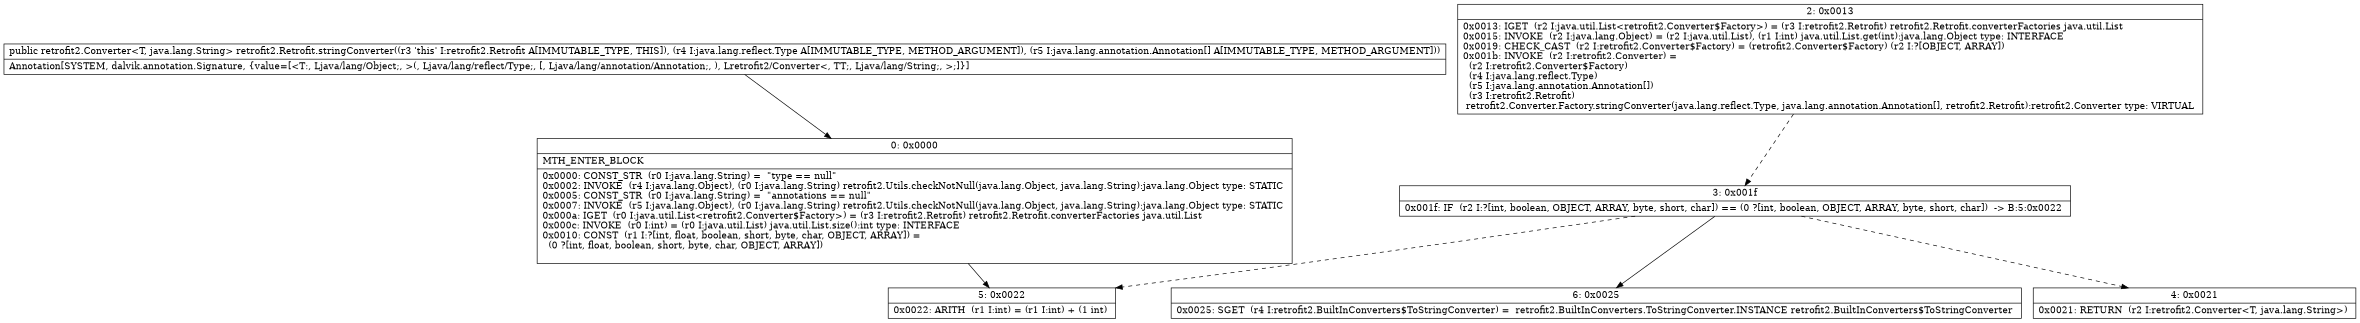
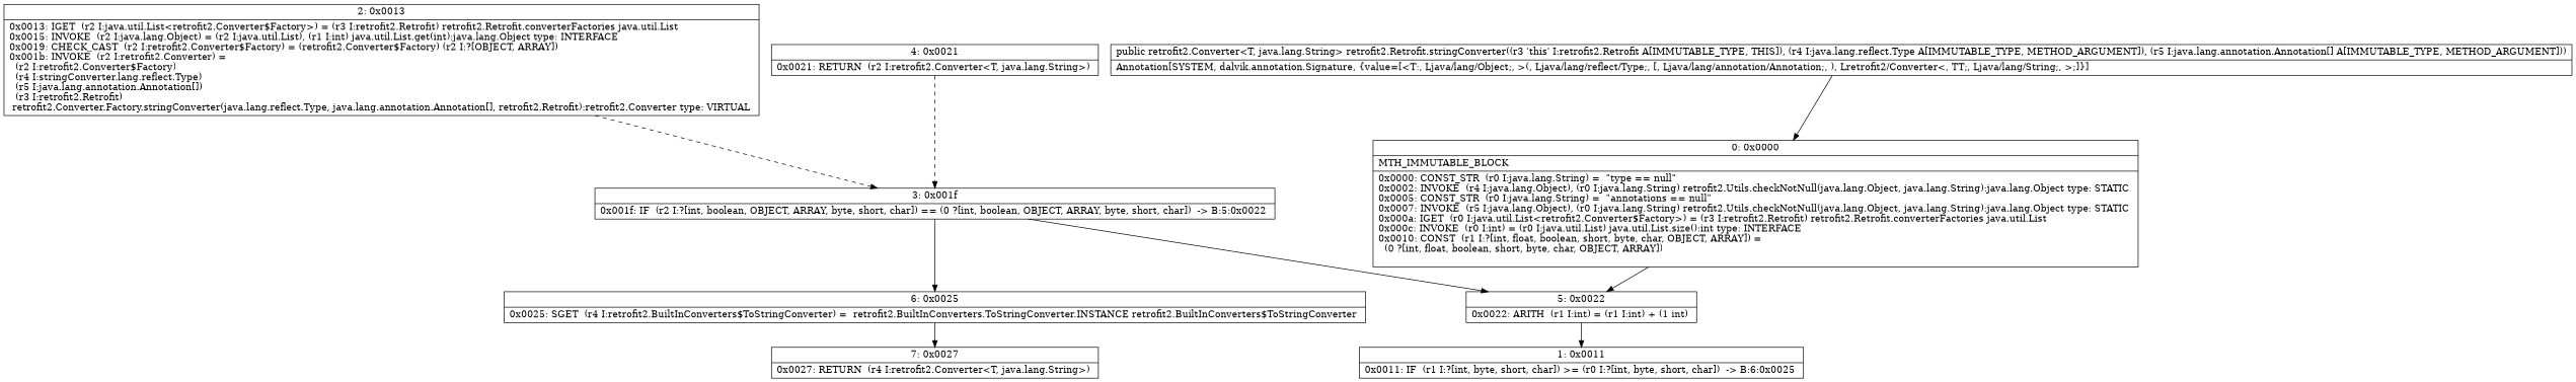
  digraph {
    node [shape=record]
-   n1 [label="{0\:\ 0x0000|MTH_ENTER_BLOCK\l|0x0000: CONST_STR  (r0 I:java.lang.String) =  \"type == null\" \l0x0002: INVOKE  (r4 I:java.lang.Object), (r0 I:java.lang.String) retrofit2.Utils.checkNotNull(java.lang.Object, java.lang.String):java.lang.Object type: STATIC \l0x0005: CONST_STR  (r0 I:java.lang.String) =  \"annotations == null\" \l0x0007: INVOKE  (r5 I:java.lang.Object), (r0 I:java.lang.String) retrofit2.Utils.checkNotNull(java.lang.Object, java.lang.String):java.lang.Object type: STATIC \l0x000a: IGET  (r0 I:java.util.List\<retrofit2.Converter$Factory\>) = (r3 I:retrofit2.Retrofit) retrofit2.Retrofit.converterFactories java.util.List \l0x000c: INVOKE  (r0 I:int) = (r0 I:java.util.List) java.util.List.size():int type: INTERFACE \l0x0010: CONST  (r1 I:?[int, float, boolean, short, byte, char, OBJECT, ARRAY]) = \l  (0 ?[int, float, boolean, short, byte, char, OBJECT, ARRAY])\l \l}"]
+   n1 [label="{0\:\ 0x0000|MTH_IMMUTABLE_BLOCK\l|0x0000: CONST_STR  (r0 I:java.lang.String) =  \"type == null\" \l0x0002: INVOKE  (r4 I:java.lang.Object), (r0 I:java.lang.String) retrofit2.Utils.checkNotNull(java.lang.Object, java.lang.String):java.lang.Object type: STATIC \l0x0005: CONST_STR  (r0 I:java.lang.String) =  \"annotations == null\" \l0x0007: INVOKE  (r5 I:java.lang.Object), (r0 I:java.lang.String) retrofit2.Utils.checkNotNull(java.lang.Object, java.lang.String):java.lang.Object type: STATIC \l0x000a: IGET  (r0 I:java.util.List\<retrofit2.Converter$Factory\>) = (r3 I:retrofit2.Retrofit) retrofit2.Retrofit.converterFactories java.util.List \l0x000c: INVOKE  (r0 I:int) = (r0 I:java.util.List) java.util.List.size():int type: INTERFACE \l0x0010: CONST  (r1 I:?[int, float, boolean, short, byte, char, OBJECT, ARRAY]) = \l  (0 ?[int, float, boolean, short, byte, char, OBJECT, ARRAY])\l \l}"]
    n2 [label="{5\:\ 0x0022|0x0022: ARITH  (r1 I:int) = (r1 I:int) + (1 int) \l}"]
-   n4 [label="{2\:\ 0x0013|0x0013: IGET  (r2 I:java.util.List\<retrofit2.Converter$Factory\>) = (r3 I:retrofit2.Retrofit) retrofit2.Retrofit.converterFactories java.util.List \l0x0015: INVOKE  (r2 I:java.lang.Object) = (r2 I:java.util.List), (r1 I:int) java.util.List.get(int):java.lang.Object type: INTERFACE \l0x0019: CHECK_CAST  (r2 I:retrofit2.Converter$Factory) = (retrofit2.Converter$Factory) (r2 I:?[OBJECT, ARRAY]) \l0x001b: INVOKE  (r2 I:retrofit2.Converter) = \l  (r2 I:retrofit2.Converter$Factory)\l  (r4 I:java.lang.reflect.Type)\l  (r5 I:java.lang.annotation.Annotation[])\l  (r3 I:retrofit2.Retrofit)\l retrofit2.Converter.Factory.stringConverter(java.lang.reflect.Type, java.lang.annotation.Annotation[], retrofit2.Retrofit):retrofit2.Converter type: VIRTUAL \l}"]
+   n3 [label="{1\:\ 0x0011|0x0011: IF  (r1 I:?[int, byte, short, char]) \>= (r0 I:?[int, byte, short, char])  \-\> B:6:0x0025 \l}"]
+   n4 [label="{2\:\ 0x0013|0x0013: IGET  (r2 I:java.util.List\<retrofit2.Converter$Factory\>) = (r3 I:retrofit2.Retrofit) retrofit2.Retrofit.converterFactories java.util.List \l0x0015: INVOKE  (r2 I:java.lang.Object) = (r2 I:java.util.List), (r1 I:int) java.util.List.get(int):java.lang.Object type: INTERFACE \l0x0019: CHECK_CAST  (r2 I:retrofit2.Converter$Factory) = (retrofit2.Converter$Factory) (r2 I:?[OBJECT, ARRAY]) \l0x001b: INVOKE  (r2 I:retrofit2.Converter) = \l  (r2 I:retrofit2.Converter$Factory)\l  (r4 I:stringConverter.lang.reflect.Type)\l  (r5 I:java.lang.annotation.Annotation[])\l  (r3 I:retrofit2.Retrofit)\l retrofit2.Converter.Factory.stringConverter(java.lang.reflect.Type, java.lang.annotation.Annotation[], retrofit2.Retrofit):retrofit2.Converter type: VIRTUAL \l}"]
    n5 [label="{3\:\ 0x001f|0x001f: IF  (r2 I:?[int, boolean, OBJECT, ARRAY, byte, short, char]) == (0 ?[int, boolean, OBJECT, ARRAY, byte, short, char])  \-\> B:5:0x0022 \l}"]
    n6 [label="{6\:\ 0x0025|0x0025: SGET  (r4 I:retrofit2.BuiltInConverters$ToStringConverter) =  retrofit2.BuiltInConverters.ToStringConverter.INSTANCE retrofit2.BuiltInConverters$ToStringConverter \l}"]
+   n7 [label="{7\:\ 0x0027|0x0027: RETURN  (r4 I:retrofit2.Converter\<T, java.lang.String\>) \l}"]
    n8 [label="{4\:\ 0x0021|0x0021: RETURN  (r2 I:retrofit2.Converter\<T, java.lang.String\>) \l}"]
    n9 [label="{public retrofit2.Converter\<T, java.lang.String\> retrofit2.Retrofit.stringConverter((r3 'this' I:retrofit2.Retrofit A[IMMUTABLE_TYPE, THIS]), (r4 I:java.lang.reflect.Type A[IMMUTABLE_TYPE, METHOD_ARGUMENT]), (r5 I:java.lang.annotation.Annotation[] A[IMMUTABLE_TYPE, METHOD_ARGUMENT]))  | Annotation[SYSTEM, dalvik.annotation.Signature, \{value=[\<T:, Ljava\/lang\/Object;, \>(, Ljava\/lang\/reflect\/Type;, [, Ljava\/lang\/annotation\/Annotation;, ), Lretrofit2\/Converter\<, TT;, Ljava\/lang\/String;, \>;]\}]\l}"]
    n1 -> n2
+   n2 -> n3
    n4 -> n5 [style=dashed]
-   n5 -> n2 [style=dashed]
+   n5 -> n2
    n5 -> n6
-   n5 -> n8 [style=dashed]
+   n8 -> n5 [style=dashed]
+   n6 -> n7
    n9 -> n1
  }
